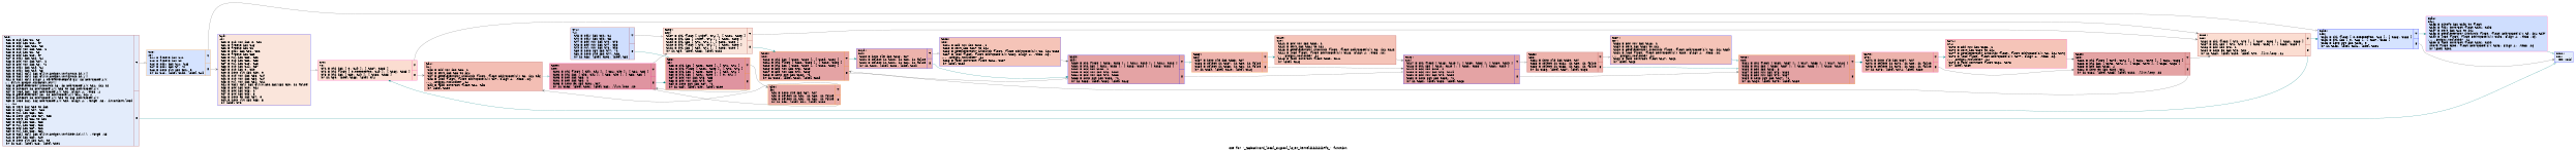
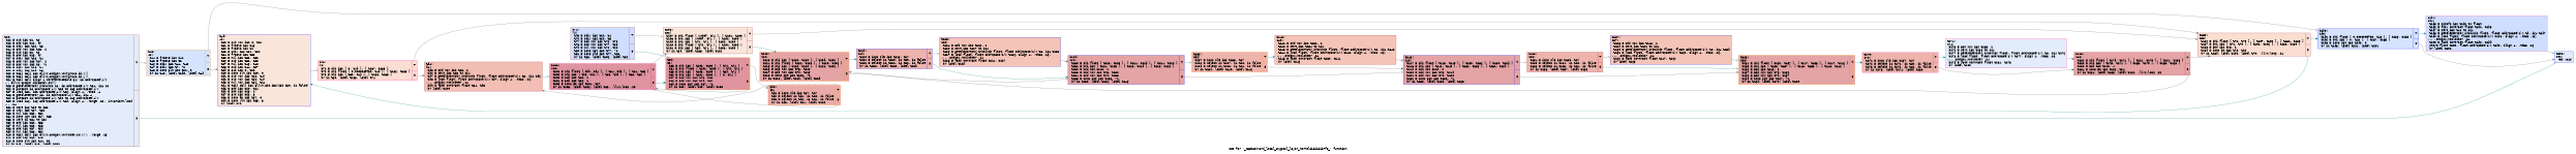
  digraph {
    fontname="DejaVu Sans Mono"
    label="CFG for '_Z35backward_local_avgpool_layer_kerneliiiiiiiiPfS_' function"
    rankdir=LR
    node [color=brown fillcolor="#c32e3170" fontname="DejaVu Sans Mono" shape=record style=filled]
    edge [arrowhead=vee color=gray40 fontname="DejaVu Sans Mono" tailport=s0]
    n1 [fillcolor="#bfd3f670" label="{%10:\l  %11 = sub i32 %1, %6\l  %12 = add i32 %11, %7\l  %13 = sdiv i32 %12, %5\l  %14 = add nsw i32 %13, 1\l  %15 = sub i32 %2, %6\l  %16 = add i32 %15, %7\l  %17 = sdiv i32 %16, %4\l  %18 = add nsw i32 %17, 1\l  %19 = add nsw i32 %6, -1\l  %20 = sdiv i32 %19, %4\l  %21 = sdiv i32 %19, %5\l  %22 = tail call i32 @llvm.amdgcn.workgroup.id.x()\l  %23 = tail call i32 @llvm.amdgcn.workgroup.id.y()\l  %24 = tail call align 4 dereferenceable(64) i8 addrspace(4)*\l... @llvm.amdgcn.dispatch.ptr()\l  %25 = getelementptr inbounds i8, i8 addrspace(4)* %24, i64 12\l  %26 = bitcast i8 addrspace(4)* %25 to i32 addrspace(4)*\l  %27 = load i32, i32 addrspace(4)* %26, align 4, !tbaa !4\l  %28 = getelementptr i8, i8 addrspace(4)* %24, i64 4\l  %29 = bitcast i8 addrspace(4)* %28 to i16 addrspace(4)*\l  %30 = load i16, i16 addrspace(4)* %29, align 4, !range !13, !invariant.load\l... !14\l  %31 = zext i16 %30 to i32\l  %32 = udiv i32 %27, %31\l  %33 = mul i32 %32, %31\l  %34 = icmp ugt i32 %27, %33\l  %35 = zext i1 %34 to i32\l  %36 = add i32 %32, %35\l  %37 = mul i32 %36, %23\l  %38 = add i32 %37, %22\l  %39 = mul i32 %38, %31\l  %40 = tail call i32 @llvm.amdgcn.workitem.id.x(), !range !15\l  %41 = add i32 %39, %40\l  %42 = icmp slt i32 %41, %0\l  br i1 %42, label %43, label %201\l|{<s0>T|<s1>F}}"]
    n2 [color=darkorange fillcolor="#a1c0ff70" label="{%43:\l43:                                               \l  %44 = freeze i32 %41\l  %45 = freeze i32 %2\l  %46 = sdiv i32 %44, %45\l  %47 = sdiv i32 %7, -2\l  %48 = icmp slt i32 %21, 0\l  br i1 %48, label %190, label %49\l|{<s0>T|<s1>F}}"]
    n3 [color=blue fillcolor="#bfd3f670" label="{%201:\l201:                                              \l  ret void\l}"]
    n4 [color=blue fillcolor="#a1c0ff70" label="{%190:\l190:                                              \l  %191 = phi float [ 0.000000e+00, %43 ], [ %186, %185 ]\l  %192 = phi i32 [ 0, %43 ], [ %187, %185 ]\l  %193 = icmp sgt i32 %192, 0\l  br i1 %193, label %194, label %201\l|{<s0>T|<s1>F}}"]
    n5 [color=blue fillcolor="#f4c5ad70" label="{%49:\l49:                                               \l  %50 = sub nsw i32 0, %21\l  %51 = freeze i32 %46\l  %52 = freeze i32 %1\l  %53 = sdiv i32 %51, %52\l  %54 = freeze i32 %53\l  %55 = mul i32 %53, %52\l  %56 = sub i32 %51, %55\l  %57 = mul i32 %46, %45\l  %58 = sub i32 %44, %57\l  %59 = sub i32 0, %20\l  %60 = icmp slt i32 %20, 0\l  %61 = sub nsw i32 %58, %47\l  %62 = sub nsw i32 %56, %47\l  %63 = mul nsw i32 %54, %14\l  %64 = tail call i32 @llvm.abs.i32(i32 %20, i1 false)\l  %65 = add i32 %20, %64\l  %66 = add i32 %65, 1\l  %67 = and i32 %66, 3\l  %68 = icmp eq i32 %67, 0\l  %69 = icmp ult i32 %65, 3\l  br label %70\l}"]
    n6 [color=deeppink fillcolor="#93b5fe70" label="{%194:\l194:                                              \l  %195 = sitofp i32 %192 to float\l  %196 = fdiv contract float %191, %195\l  %197 = sext i32 %41 to i64\l  %198 = getelementptr inbounds float, float addrspace(1)* %9, i64 %197\l  %199 = load float, float addrspace(1)* %198, align 4, !tbaa !16,\l... !amdgpu.noclobber !14\l  %200 = fadd contract float %196, %199\l  store float %200, float addrspace(1)* %198, align 4, !tbaa !16\l  br label %201\l}"]
    n7 [color=deeppink fillcolor="#f7b39670" label="{%70:\l70:                                               \l  %71 = phi i32 [ 0, %49 ], [ %187, %185 ]\l  %72 = phi float [ 0.000000e+00, %49 ], [ %186, %185 ]\l  %73 = phi i32 [ %50, %49 ], [ %188, %185 ]\l  br i1 %60, label %185, label %74\l|{<s0>T|<s1>F}}"]
    n8 [fillcolor="#f7b39670" label="{%185:\l185:                                              \l  %186 = phi float [ %72, %70 ], [ %107, %106 ], [ %181, %180 ]\l  %187 = phi i32 [ %71, %70 ], [ %108, %106 ], [ %182, %180 ]\l  %188 = add i32 %73, 1\l  %189 = icmp eq i32 %73, %21\l  br i1 %189, label %190, label %70, !llvm.loop !24\l|{<s0>T|<s1>F}}"]
    n9 [fillcolor="#e36c5570" label="{%94:\l94:                                               \l  %95 = add nsw i32 %83, 1\l  %96 = sext i32 %88 to i64\l  %97 = getelementptr inbounds float, float addrspace(1)* %8, i64 %96\l  %98 = load float, float addrspace(1)* %97, align 4, !tbaa !16,\l... !amdgpu.noclobber !14\l  %99 = fadd contract float %84, %98\l  br label %100\l}"]
    n10 [fillcolor="#93b5fe70" label="{%74:\l74:                                               \l  %75 = sdiv i32 %61, %4\l  %76 = sdiv i32 %62, %5\l  %77 = add nsw i32 %76, %73\l  %78 = add nsw i32 %77, %63\l  %79 = mul nsw i32 %78, %18\l  %80 = icmp sgt i32 %77, -1\l  %81 = icmp sle i32 %77, %13\l  br i1 %68, label %106, label %82\l|{<s0>T|<s1>F}}"]
    n11 [fillcolor="#f4c5ad70" label="{%106:\l106:                                              \l  %107 = phi float [ undef, %74 ], [ %101, %100 ]\l  %108 = phi i32 [ undef, %74 ], [ %102, %100 ]\l  %109 = phi i32 [ %71, %74 ], [ %102, %100 ]\l  %110 = phi float [ %72, %74 ], [ %101, %100 ]\l  %111 = phi i32 [ %59, %74 ], [ %103, %100 ]\l  br i1 %69, label %185, label %112\l|{<s0>T|<s1>F}}"]
    n12 [color=darkorange fillcolor="#b70d2870" label="{%82:\l82:                                               \l  %83 = phi i32 [ %102, %100 ], [ %71, %74 ]\l  %84 = phi float [ %101, %100 ], [ %72, %74 ]\l  %85 = phi i32 [ %103, %100 ], [ %59, %74 ]\l  %86 = phi i32 [ %104, %100 ], [ 0, %74 ]\l  %87 = add nsw i32 %75, %85\l  %88 = add nsw i32 %79, %87\l  %89 = icmp sgt i32 %87, -1\l  br i1 %89, label %90, label %100\l|{<s0>T|<s1>F}}"]
    n13 [color=darkorange label="{%112:\l112:                                              \l  %113 = phi i32 [ %182, %180 ], [ %109, %106 ]\l  %114 = phi float [ %181, %180 ], [ %110, %106 ]\l  %115 = phi i32 [ %183, %180 ], [ %111, %106 ]\l  %116 = add nsw i32 %75, %115\l  %117 = add nsw i32 %79, %116\l  %118 = icmp sgt i32 %116, -1\l  br i1 %118, label %119, label %129\l|{<s0>T|<s1>F}}"]
    n14 [color=darkorange fillcolor="#cc403a70" label="{%90:\l90:                                               \l  %91 = icmp sle i32 %87, %17\l  %92 = select i1 %91, i1 %80, i1 false\l  %93 = select i1 %92, i1 %81, i1 false\l  br i1 %93, label %94, label %100\l|{<s0>T|<s1>F}}"]
    n15 [color=deeppink fillcolor="#b70d2870" label="{%100:\l100:                                              \l  %101 = phi float [ %99, %94 ], [ %84, %90 ], [ %84, %82 ]\l  %102 = phi i32 [ %95, %94 ], [ %83, %90 ], [ %83, %82 ]\l  %103 = add i32 %85, 1\l  %104 = add i32 %86, 1\l  %105 = icmp eq i32 %104, %67\l  br i1 %105, label %106, label %82, !llvm.loop !20\l|{<s0>T|<s1>F}}"]
    n16 [color=blue fillcolor="#d6524470" label="{%119:\l119:                                              \l  %120 = icmp sle i32 %116, %17\l  %121 = select i1 %120, i1 %80, i1 false\l  %122 = select i1 %121, i1 %81, i1 false\l  br i1 %122, label %123, label %129\l|{<s0>T|<s1>F}}"]
    n17 [color=blue label="{%129:\l129:                                              \l  %130 = phi float [ %128, %123 ], [ %114, %119 ], [ %114, %112 ]\l  %131 = phi i32 [ %124, %123 ], [ %113, %119 ], [ %113, %112 ]\l  %132 = add i32 %115, 1\l  %133 = add nsw i32 %75, %132\l  %134 = add nsw i32 %79, %133\l  %135 = icmp sgt i32 %133, -1\l  br i1 %135, label %136, label %146\l|{<s0>T|<s1>F}}"]
    n18 [color=blue fillcolor="#e97a5f70" label="{%123:\l123:                                              \l  %124 = add nsw i32 %113, 1\l  %125 = sext i32 %117 to i64\l  %126 = getelementptr inbounds float, float addrspace(1)* %8, i64 %125\l  %127 = load float, float addrspace(1)* %126, align 4, !tbaa !16,\l... !amdgpu.noclobber !14\l  %128 = fadd contract float %114, %127\l  br label %129\l}"]
    n19 [color=darkorange fillcolor="#d6524470" label="{%136:\l136:                                              \l  %137 = icmp sle i32 %133, %17\l  %138 = select i1 %137, i1 %80, i1 false\l  %139 = select i1 %138, i1 %81, i1 false\l  br i1 %139, label %140, label %146\l|{<s0>T|<s1>F}}"]
    n20 [color=blue label="{%146:\l146:                                              \l  %147 = phi float [ %145, %140 ], [ %130, %136 ], [ %130, %129 ]\l  %148 = phi i32 [ %141, %140 ], [ %131, %136 ], [ %131, %129 ]\l  %149 = add i32 %115, 2\l  %150 = add nsw i32 %75, %149\l  %151 = add nsw i32 %79, %150\l  %152 = icmp sgt i32 %150, -1\l  br i1 %152, label %153, label %163\l|{<s0>T|<s1>F}}"]
    n21 [fillcolor="#e97a5f70" label="{%140:\l140:                                              \l  %141 = add nsw i32 %131, 1\l  %142 = sext i32 %134 to i64\l  %143 = getelementptr inbounds float, float addrspace(1)* %8, i64 %142\l  %144 = load float, float addrspace(1)* %143, align 4, !tbaa !16,\l... !amdgpu.noclobber !14\l  %145 = fadd contract float %130, %144\l  br label %146\l}"]
    n22 [fillcolor="#d6524470" label="{%153:\l153:                                              \l  %154 = icmp sle i32 %150, %17\l  %155 = select i1 %154, i1 %80, i1 false\l  %156 = select i1 %155, i1 %81, i1 false\l  br i1 %156, label %157, label %163\l|{<s0>T|<s1>F}}"]
    n23 [color=darkorange label="{%163:\l163:                                              \l  %164 = phi float [ %162, %157 ], [ %147, %153 ], [ %147, %146 ]\l  %165 = phi i32 [ %158, %157 ], [ %148, %153 ], [ %148, %146 ]\l  %166 = add i32 %115, 3\l  %167 = add nsw i32 %75, %166\l  %168 = add nsw i32 %79, %167\l  %169 = icmp sgt i32 %167, -1\l  br i1 %169, label %170, label %180\l|{<s0>T|<s1>F}}"]
    n24 [color=blue fillcolor="#e97a5f70" label="{%157:\l157:                                              \l  %158 = add nsw i32 %148, 1\l  %159 = sext i32 %151 to i64\l  %160 = getelementptr inbounds float, float addrspace(1)* %8, i64 %159\l  %161 = load float, float addrspace(1)* %160, align 4, !tbaa !16,\l... !amdgpu.noclobber !14\l  %162 = fadd contract float %147, %161\l  br label %163\l}"]
    n25 [color=deeppink fillcolor="#d6524470" label="{%170:\l170:                                              \l  %171 = icmp sle i32 %167, %17\l  %172 = select i1 %171, i1 %80, i1 false\l  %173 = select i1 %172, i1 %81, i1 false\l  br i1 %173, label %174, label %180\l|{<s0>T|<s1>F}}"]
    n26 [label="{%180:\l180:                                              \l  %181 = phi float [ %179, %174 ], [ %164, %170 ], [ %164, %163 ]\l  %182 = phi i32 [ %175, %174 ], [ %165, %170 ], [ %165, %163 ]\l  %183 = add i32 %115, 4\l  %184 = icmp eq i32 %166, %64\l  br i1 %184, label %185, label %112, !llvm.loop !22\l|{<s0>T|<s1>F}}"]
-   n27 [color=deeppink fillcolor="#e97a5f70" label="{%174:\l174:                                              \l  %175 = add nsw i32 %165, 1\l  %176 = sext i32 %168 to i64\l  %177 = getelementptr inbounds float, float addrspace(1)* %8, i64 %176\l  %178 = load float, float addrspace(1)* %177, align 4, !tbaa !16,\l... !amdgpu.noclobber !14\l  %179 = fadd contract float %164, %178\l  br label %180\l}"]
+   n27 [color=deeppink fillcolor="#bfd3f670" label="{%174:\l174:                                              \l  %175 = add nsw i32 %165, 1\l  %176 = sext i32 %168 to i64\l  %177 = getelementptr inbounds float, float addrspace(1)* %8, i64 %176\l  %178 = load float, float addrspace(1)* %177, align 4, !tbaa !16,\l... !amdgpu.noclobber !14\l  %179 = fadd contract float %164, %178\l  br label %180\l}"]
    n1 -> n2 [arrowhead=onormal]
    n1 -> n3 [arrowhead=onormal color=teal tailport=s1]
    n2 -> n4 [arrowhead=onormal]
    n2 -> n5 [tailport=s1]
    n4 -> n3 [tailport=s1]
    n4 -> n6 [color=teal]
    n5 -> n7 [arrowhead=onormal]
    n6 -> n3 [arrowhead=onormal color=teal]
    n7 -> n8
    n7 -> n9 [tailport=s1]
    n8 -> n4 [arrowhead=diamond color=teal]
-   n8 -> n7 [color=teal tailport=s1]
+   n8 -> n5 [color=teal tailport=s1]
    n9 -> n15 [arrowhead=onormal color=teal]
    n10 -> n11 [arrowhead=onormal]
    n10 -> n12 [arrowhead=onormal color=teal tailport=s1]
    n11 -> n8
    n11 -> n13 [color=teal tailport=s1]
    n12 -> n14
    n12 -> n15 [tailport=s1]
    n13 -> n16 [color=teal]
    n13 -> n17 [arrowhead=onormal tailport=s1]
    n14 -> n9
    n14 -> n15 [arrowhead=onormal tailport=s1]
    n15 -> n11
    n15 -> n12 [arrowhead=diamond color=teal tailport=s1]
    n16 -> n17 [arrowhead=diamond color=teal tailport=s1]
    n16 -> n18 [arrowhead=onormal]
    n17 -> n19 [arrowhead=onormal color=teal]
    n17 -> n20 [arrowhead=onormal tailport=s1]
    n18 -> n17 [arrowhead=diamond]
    n19 -> n20 [arrowhead=diamond tailport=s1]
    n19 -> n21 [color=teal]
    n20 -> n22 [arrowhead=onormal]
    n20 -> n23 [tailport=s1]
    n21 -> n20
    n22 -> n23 [arrowhead=onormal color=teal tailport=s1]
    n22 -> n24 [arrowhead=onormal]
    n23 -> n25 [arrowhead=diamond color=teal]
    n24 -> n23 [arrowhead=onormal color=teal]
    n25 -> n26 [arrowhead=diamond tailport=s1]
    n25 -> n27 [color=teal]
    n26 -> n8 [arrowhead=diamond]
    n26 -> n13 [tailport=s1]
    n27 -> n26 [arrowhead=diamond]
  }
